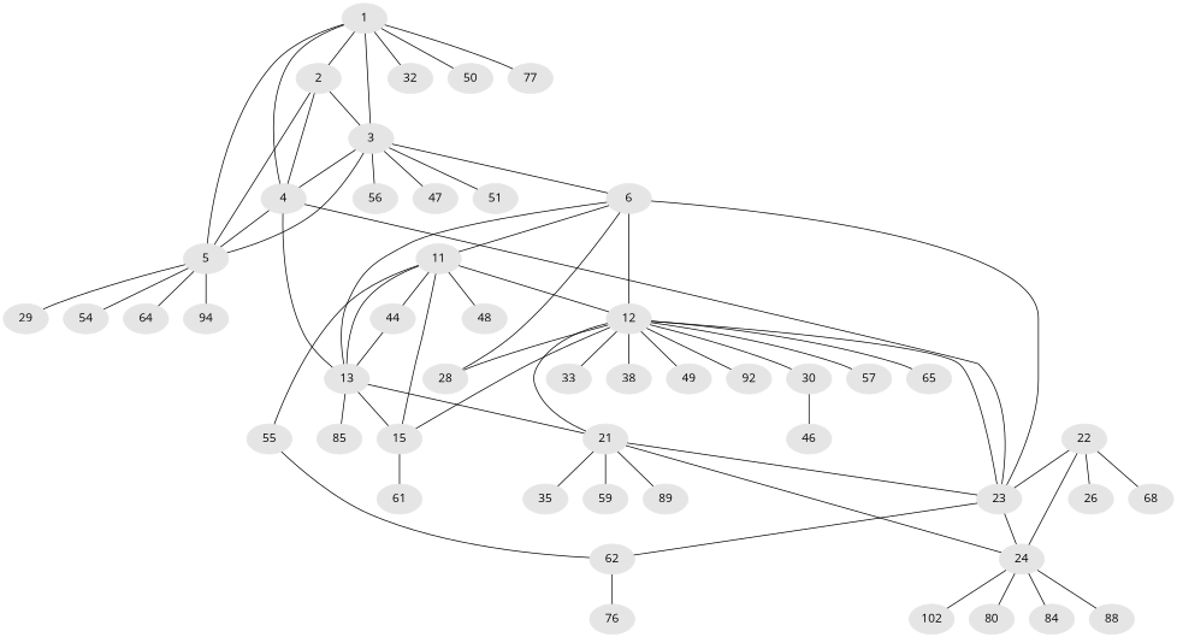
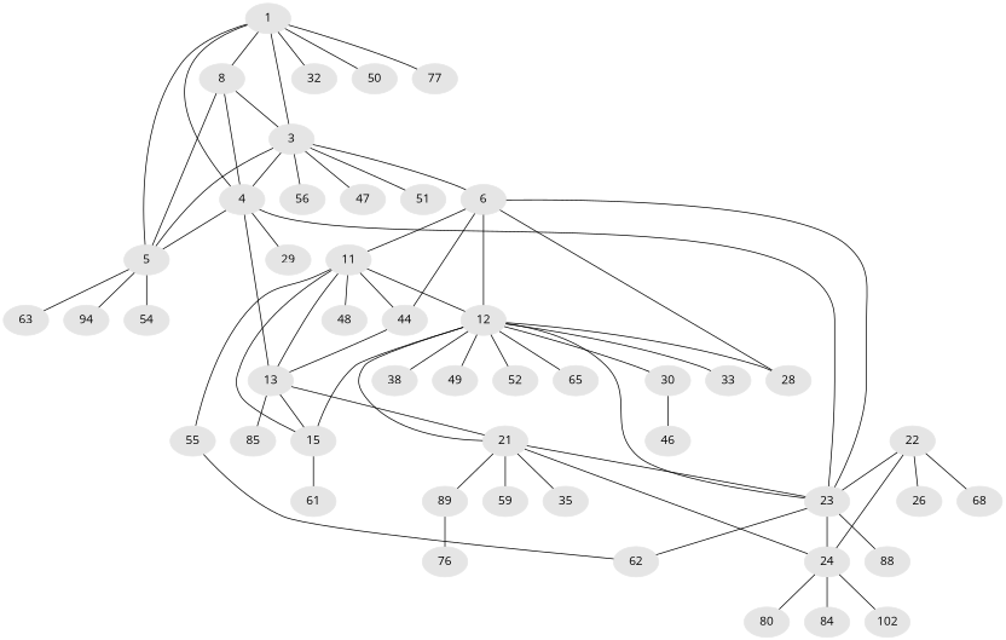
  graph {
    fontname="Open Sans"
    node [color=gray90 fontname="Open Sans" style=filled]
    edge [fontname="Open Sans"]
-   2 [super="+71"]
+   2 [super="+71" label=8]
    3
    4 [super="+92"]
    5
    1
    32 [super="+101"]
    50 [super="+90"]
    77
    6 [super="+74+104+7+8+19"]
    47
    51 [super="+93"]
    56
    13 [super="+27+60"]
    23
    29
    54
-   64
+   64 [label=63]
    94
    11 [super="+39+14+97"]
    12 [super="+16"]
    28
    15
    21
    85
    24 [super="+34"]
    62
    44
    48
    55
    30
    33
    38
    49
-   52 [label=92]
-   57
+   52
    65
    61 [super="+86"]
    35 [super="+96"]
    59
    89
    46
    22 [super="+37+25"]
    26
    68
    80
    84
    88
    102
    76 [super="+82"]
    2 -- 3
    2 -- 4
    2 -- 5
    3 -- 4
    3 -- 5
    3 -- 6
    3 -- 47
    3 -- 51
    3 -- 56
    4 -- 5
    4 -- 13
    4 -- 23
-   5 -- 29
+   4 -- 29
    5 -- 54
    5 -- 64
    5 -- 94
    1 -- 2
    1 -- 3
    1 -- 4
    1 -- 5
    1 -- 32
    1 -- 50
    1 -- 77
-   6 -- 13
+   6 -- 44
    6 -- 23
    6 -- 11
    6 -- 12 [weight=4]
    6 -- 28
    13 -- 15
    13 -- 21
    13 -- 85
    23 -- 24
    23 -- 62
    11 -- 13 [weight=3]
    11 -- 12 [weight=2]
    11 -- 15 [weight=2]
    11 -- 44
    11 -- 48
    11 -- 55
    12 -- 23
    12 -- 28
    12 -- 15
    12 -- 21
    12 -- 30
    12 -- 33
    12 -- 38
    12 -- 49
    12 -- 52
-   12 -- 57
    12 -- 65
    15 -- 61
    21 -- 23
    21 -- 24
    21 -- 35
    21 -- 59
    21 -- 89
    24 -- 80
    24 -- 84
-   24 -- 88
+   23 -- 88
    24 -- 102
-   62 -- 76
+   89 -- 76
    44 -- 13
    55 -- 62
    30 -- 46
    22 -- 23 [weight=2]
    22 -- 24 [weight=2]
    22 -- 26
    22 -- 68
  }
